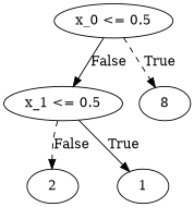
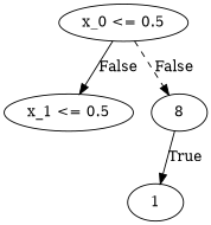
  digraph {
    n1 [label="x_0 <= 0.5"]
    n2 [label="x_1 <= 0.5"]
    n3 [label=8]
    n4 [label=1]
-   n5 [label=2]
    n1 -> n2 [label=False]
-   n1 -> n3 [label=True style=dashed]
-   n2 -> n4 [label=True]
-   n2 -> n5 [label=False style=dashed]
+   n1 -> n3 [label=False style=dashed]
+   n3 -> n4 [label=True]
  }
